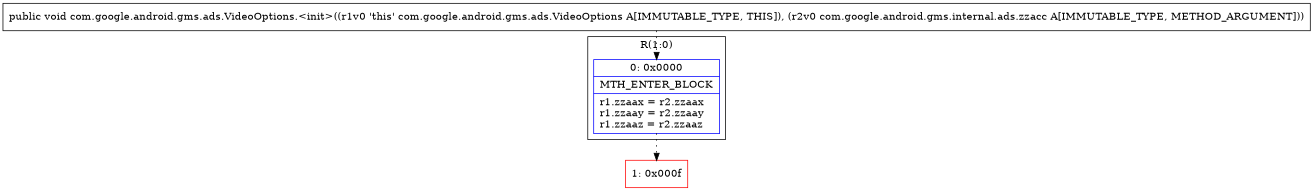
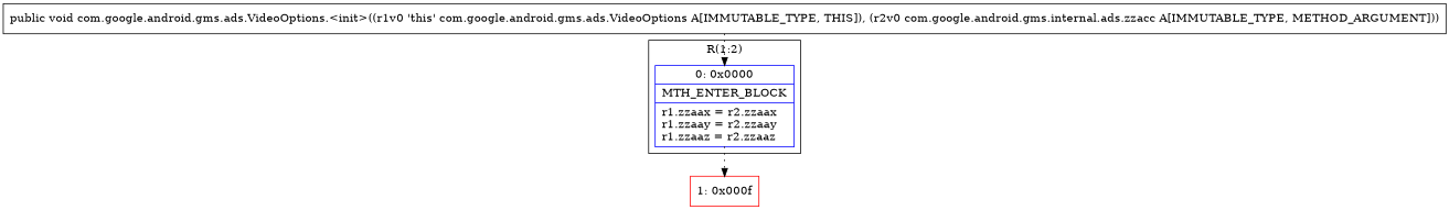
  digraph {
    node [shape=record]
    edge [style=dotted]
    n1 [color=blue label="{0\:\ 0x0000|MTH_ENTER_BLOCK\l|r1.zzaax = r2.zzaax\lr1.zzaay = r2.zzaay\lr1.zzaaz = r2.zzaaz\l}"]
    n2 [color=red label="{1\:\ 0x000f}"]
    n3 [label="{public void com.google.android.gms.ads.VideoOptions.\<init\>((r1v0 'this' com.google.android.gms.ads.VideoOptions A[IMMUTABLE_TYPE, THIS]), (r2v0 com.google.android.gms.internal.ads.zzacc A[IMMUTABLE_TYPE, METHOD_ARGUMENT])) }"]
    subgraph cluster_1 {
-     label="R(1:0)"
+     label="R(1:2)"
      n1
    }
    n1 -> n2
    n3 -> n1
  }
